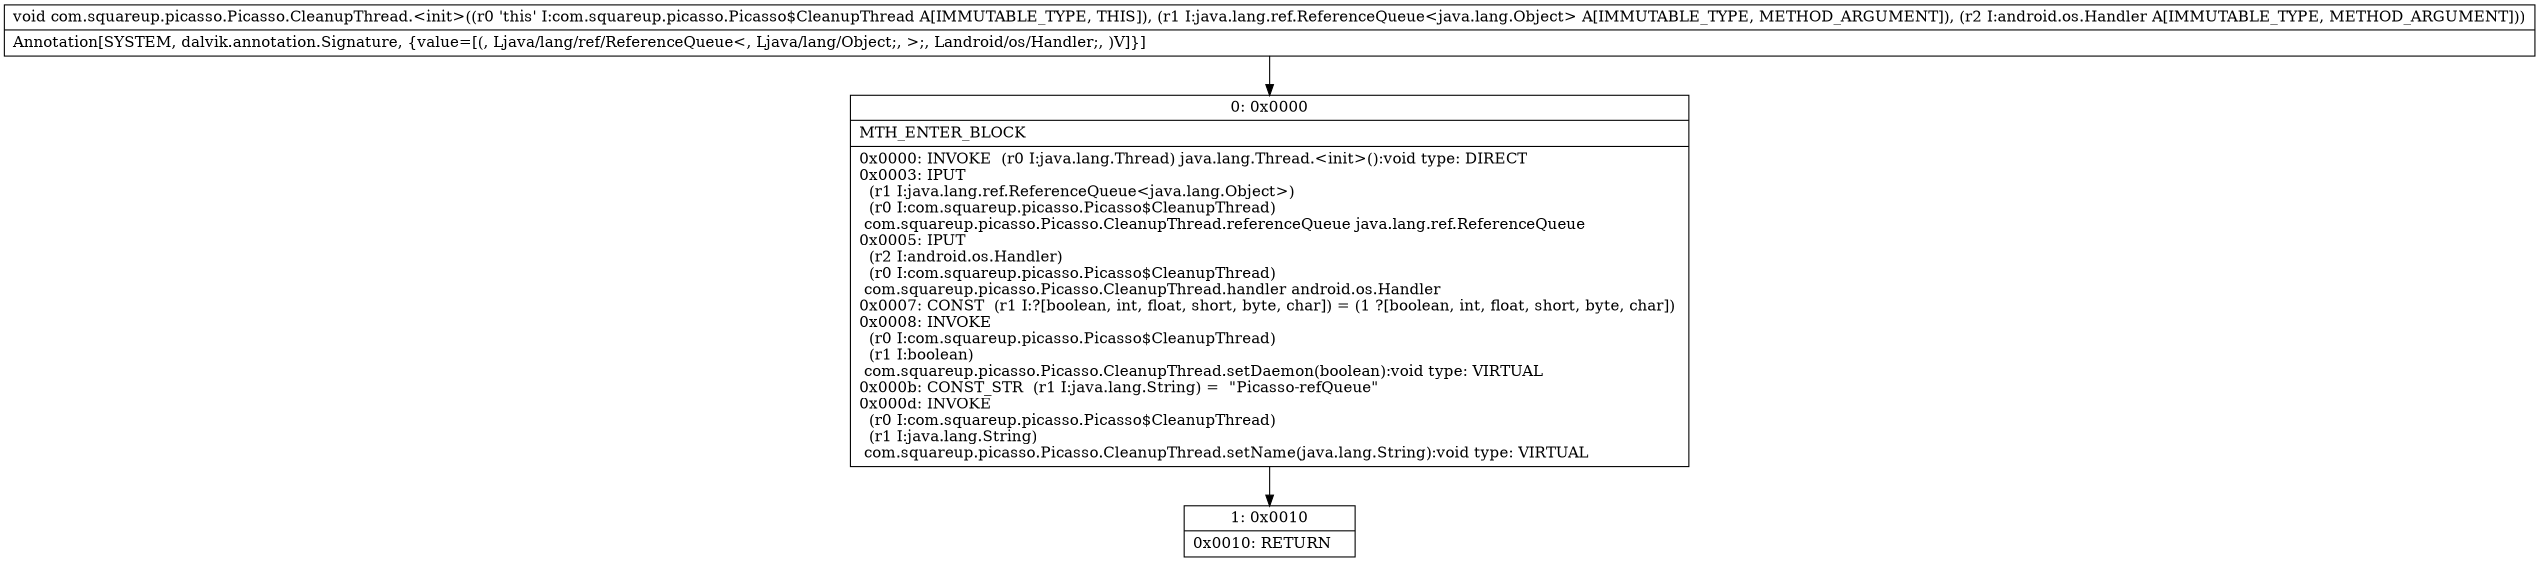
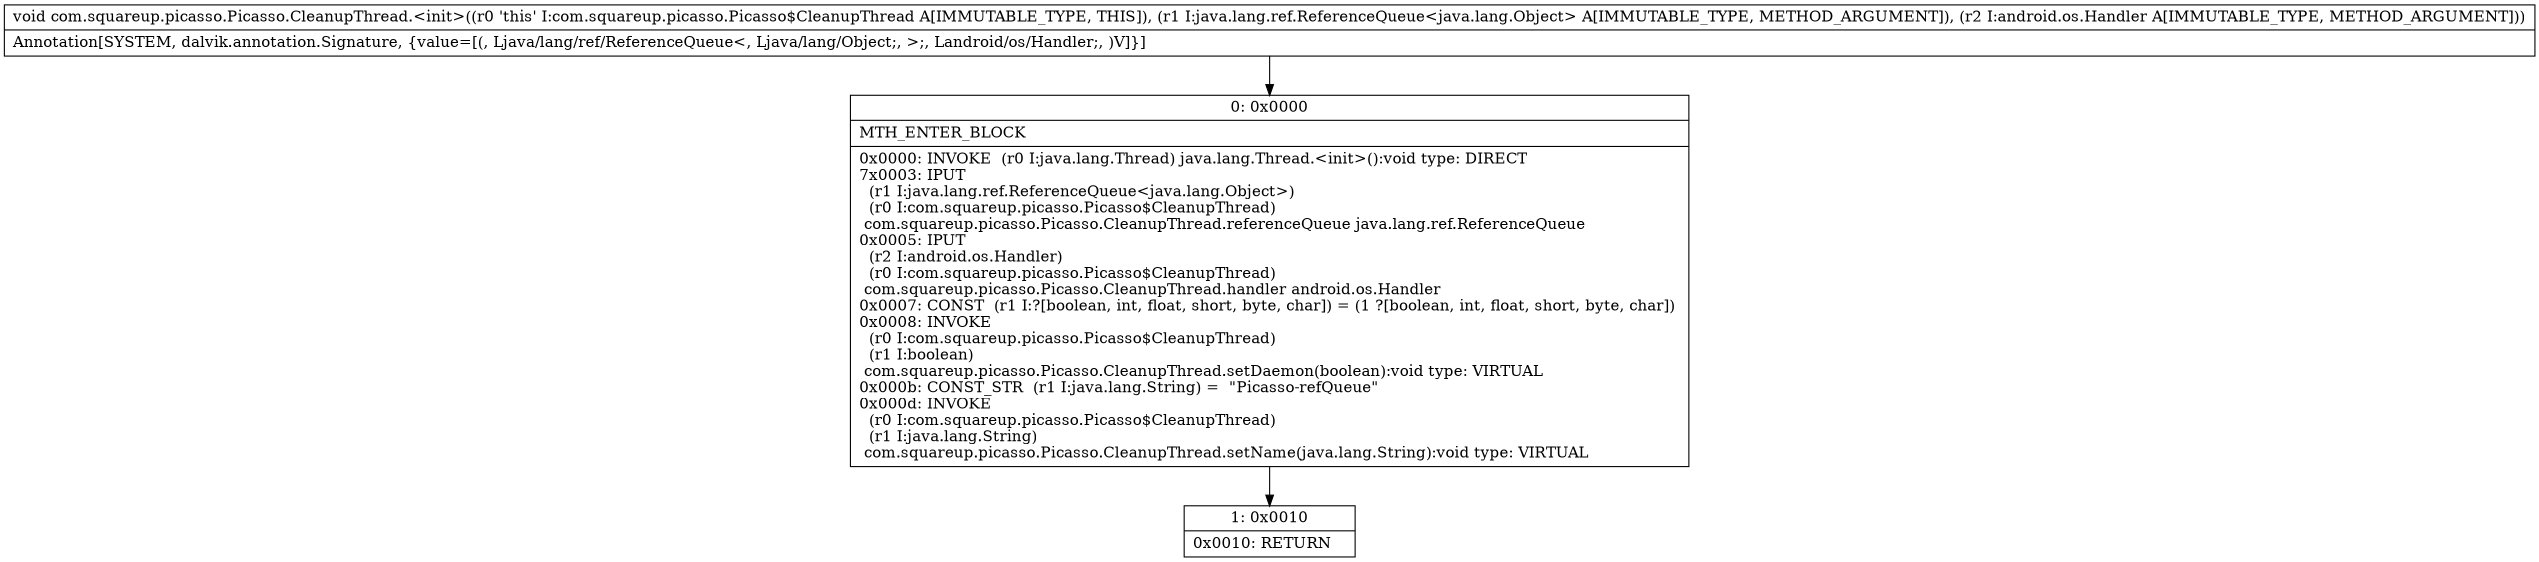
  digraph {
    node [shape=record]
-   n1 [label="{0\:\ 0x0000|MTH_ENTER_BLOCK\l|0x0000: INVOKE  (r0 I:java.lang.Thread) java.lang.Thread.\<init\>():void type: DIRECT \l0x0003: IPUT  \l  (r1 I:java.lang.ref.ReferenceQueue\<java.lang.Object\>)\l  (r0 I:com.squareup.picasso.Picasso$CleanupThread)\l com.squareup.picasso.Picasso.CleanupThread.referenceQueue java.lang.ref.ReferenceQueue \l0x0005: IPUT  \l  (r2 I:android.os.Handler)\l  (r0 I:com.squareup.picasso.Picasso$CleanupThread)\l com.squareup.picasso.Picasso.CleanupThread.handler android.os.Handler \l0x0007: CONST  (r1 I:?[boolean, int, float, short, byte, char]) = (1 ?[boolean, int, float, short, byte, char]) \l0x0008: INVOKE  \l  (r0 I:com.squareup.picasso.Picasso$CleanupThread)\l  (r1 I:boolean)\l com.squareup.picasso.Picasso.CleanupThread.setDaemon(boolean):void type: VIRTUAL \l0x000b: CONST_STR  (r1 I:java.lang.String) =  \"Picasso\-refQueue\" \l0x000d: INVOKE  \l  (r0 I:com.squareup.picasso.Picasso$CleanupThread)\l  (r1 I:java.lang.String)\l com.squareup.picasso.Picasso.CleanupThread.setName(java.lang.String):void type: VIRTUAL \l}"]
+   n1 [label="{0\:\ 0x0000|MTH_ENTER_BLOCK\l|0x0000: INVOKE  (r0 I:java.lang.Thread) java.lang.Thread.\<init\>():void type: DIRECT \l7x0003: IPUT  \l  (r1 I:java.lang.ref.ReferenceQueue\<java.lang.Object\>)\l  (r0 I:com.squareup.picasso.Picasso$CleanupThread)\l com.squareup.picasso.Picasso.CleanupThread.referenceQueue java.lang.ref.ReferenceQueue \l0x0005: IPUT  \l  (r2 I:android.os.Handler)\l  (r0 I:com.squareup.picasso.Picasso$CleanupThread)\l com.squareup.picasso.Picasso.CleanupThread.handler android.os.Handler \l0x0007: CONST  (r1 I:?[boolean, int, float, short, byte, char]) = (1 ?[boolean, int, float, short, byte, char]) \l0x0008: INVOKE  \l  (r0 I:com.squareup.picasso.Picasso$CleanupThread)\l  (r1 I:boolean)\l com.squareup.picasso.Picasso.CleanupThread.setDaemon(boolean):void type: VIRTUAL \l0x000b: CONST_STR  (r1 I:java.lang.String) =  \"Picasso\-refQueue\" \l0x000d: INVOKE  \l  (r0 I:com.squareup.picasso.Picasso$CleanupThread)\l  (r1 I:java.lang.String)\l com.squareup.picasso.Picasso.CleanupThread.setName(java.lang.String):void type: VIRTUAL \l}"]
    n2 [label="{1\:\ 0x0010|0x0010: RETURN   \l}"]
    n3 [label="{void com.squareup.picasso.Picasso.CleanupThread.\<init\>((r0 'this' I:com.squareup.picasso.Picasso$CleanupThread A[IMMUTABLE_TYPE, THIS]), (r1 I:java.lang.ref.ReferenceQueue\<java.lang.Object\> A[IMMUTABLE_TYPE, METHOD_ARGUMENT]), (r2 I:android.os.Handler A[IMMUTABLE_TYPE, METHOD_ARGUMENT]))  | Annotation[SYSTEM, dalvik.annotation.Signature, \{value=[(, Ljava\/lang\/ref\/ReferenceQueue\<, Ljava\/lang\/Object;, \>;, Landroid\/os\/Handler;, )V]\}]\l}"]
    n1 -> n2
    n3 -> n1
  }
